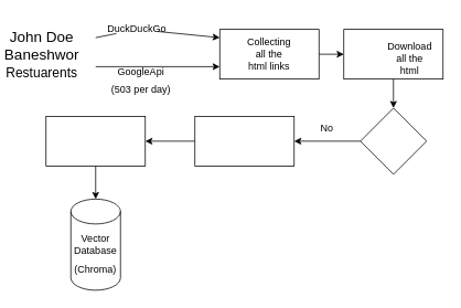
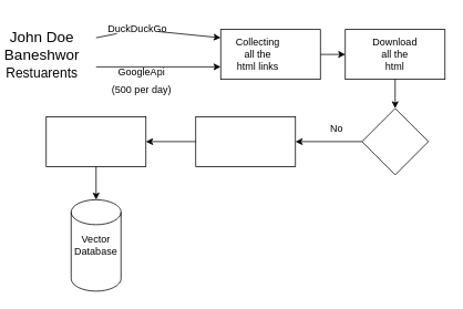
  <mxCell id="0" />
  <mxCell id="1" parent="0" />
  <mxCell id="2" value="&lt;div&gt;&lt;font style=&quot;font-size: 18px;&quot;&gt;John Doe Baneshwor&lt;/font&gt;&lt;/div&gt;&lt;div&gt;&lt;font size=&quot;3&quot;&gt;Restuarents&lt;br&gt;&lt;/font&gt;&lt;/div&gt;" style="text;html=1;strokeColor=none;fillColor=none;align=center;verticalAlign=middle;whiteSpace=wrap;rounded=0;" vertex="1" parent="1"><mxGeometry x="20" y="50" width="60" height="30" as="geometry" /></mxCell>
  <mxCell id="3" value="" style="endArrow=classic;html=1;rounded=0;" edge="1" parent="1"><mxGeometry width="50" height="50" relative="1" as="geometry"><mxPoint x="115" y="80" as="sourcePoint" /><mxPoint x="265" y="80" as="targetPoint" /></mxGeometry></mxCell>
  <mxCell id="4" value="" style="endArrow=classic;html=1;rounded=0;startArrow=none;" edge="1" parent="1" source="5"><mxGeometry width="50" height="50" relative="1" as="geometry"><mxPoint x="135" y="49" as="sourcePoint" /><mxPoint x="265" y="45" as="targetPoint" /></mxGeometry></mxCell>
  <mxCell id="5" value="DuckDuckGo" style="text;html=1;strokeColor=none;fillColor=none;align=center;verticalAlign=middle;whiteSpace=wrap;rounded=0;" vertex="1" parent="1"><mxGeometry x="140" y="20" width="50" height="30" as="geometry" /></mxCell>
  <mxCell id="6" value="" style="endArrow=none;html=1;rounded=0;" edge="1" parent="1" target="5"><mxGeometry width="50" height="50" relative="1" as="geometry"><mxPoint x="115" y="45" as="sourcePoint" /><mxPoint x="225" y="49" as="targetPoint" /></mxGeometry></mxCell>
- <mxCell id="7" value="&lt;div&gt;&lt;font style=&quot;font-size: 12px;&quot;&gt;GoogleApi&lt;/font&gt;&lt;/div&gt;&lt;div&gt;&lt;font style=&quot;font-size: 12px;&quot;&gt;(503 per day)&lt;br&gt;&lt;/font&gt;&lt;/div&gt;" style="text;html=1;strokeColor=none;fillColor=none;align=center;verticalAlign=middle;whiteSpace=wrap;rounded=0;fontSize=18;" vertex="1" parent="1"><mxGeometry x="125" y="80" width="90" height="30" as="geometry" /></mxCell>
+ <mxCell id="7" value="&lt;div&gt;&lt;font style=&quot;font-size: 12px;&quot;&gt;GoogleApi&lt;/font&gt;&lt;/div&gt;&lt;div&gt;&lt;font style=&quot;font-size: 12px;&quot;&gt;(500 per day)&lt;br&gt;&lt;/font&gt;&lt;/div&gt;" style="text;html=1;strokeColor=none;fillColor=none;align=center;verticalAlign=middle;whiteSpace=wrap;rounded=0;fontSize=18;" vertex="1" parent="1"><mxGeometry x="125" y="80" width="90" height="30" as="geometry" /></mxCell>
  <mxCell id="8" value="" style="rounded=0;whiteSpace=wrap;html=1;fontSize=12;" vertex="1" parent="1"><mxGeometry x="265" y="35" width="120" height="60" as="geometry" /></mxCell>
- <mxCell id="9" value="Collecting all the html links" style="text;html=1;strokeColor=none;fillColor=none;align=center;verticalAlign=middle;whiteSpace=wrap;rounded=0;fontSize=12;" vertex="1" parent="1"><mxGeometry x="295" y="50" width="60" height="30" as="geometry" /></mxCell>
+ <mxCell id="9" value="Collecting all the html links" style="text;html=1;strokeColor=none;fillColor=none;align=center;verticalAlign=middle;whiteSpace=wrap;rounded=0;fontSize=12;" vertex="1" parent="1"><mxGeometry x="280" y="50" width="60" height="30" as="geometry" /></mxCell>
  <mxCell id="10" value="" style="endArrow=classic;html=1;rounded=0;fontSize=12;exitX=1;exitY=0.5;exitDx=0;exitDy=0;" edge="1" parent="1" source="8" target="11"><mxGeometry width="50" height="50" relative="1" as="geometry"><mxPoint x="335" y="170" as="sourcePoint" /><mxPoint x="335" y="140" as="targetPoint" /></mxGeometry></mxCell>
  <mxCell id="11" value="" style="rounded=0;whiteSpace=wrap;html=1;fontSize=12;" vertex="1" parent="1"><mxGeometry x="415" y="35" width="120" height="60" as="geometry" /></mxCell>
- <mxCell id="12" value="&lt;div&gt;Download all the html&lt;/div&gt;" style="text;html=1;strokeColor=none;fillColor=none;align=center;verticalAlign=middle;whiteSpace=wrap;rounded=0;fontSize=12;" vertex="1" parent="1"><mxGeometry x="465" y="55" width="60" height="30" as="geometry" /></mxCell>
+ <mxCell id="12" value="&lt;div&gt;Download all the html&lt;/div&gt;" style="text;html=1;strokeColor=none;fillColor=none;align=center;verticalAlign=middle;whiteSpace=wrap;rounded=0;fontSize=12;" vertex="1" parent="1"><mxGeometry x="445" y="50" width="60" height="30" as="geometry" /></mxCell>
  <mxCell id="13" value="" style="endArrow=classic;html=1;rounded=0;fontSize=12;exitX=0.5;exitY=1;exitDx=0;exitDy=0;" edge="1" parent="1" source="11" target="14"><mxGeometry width="50" height="50" relative="1" as="geometry"><mxPoint x="335" y="170" as="sourcePoint" /><mxPoint x="475" y="150" as="targetPoint" /></mxGeometry></mxCell>
  <mxCell id="14" value="" style="rhombus;whiteSpace=wrap;html=1;fontSize=12;" vertex="1" parent="1"><mxGeometry x="435" y="130" width="80" height="80" as="geometry" /></mxCell>
  <mxCell id="15" value="" style="endArrow=classic;html=1;rounded=0;fontSize=12;exitX=0;exitY=0.5;exitDx=0;exitDy=0;" edge="1" parent="1" source="14"><mxGeometry width="50" height="50" relative="1" as="geometry"><mxPoint x="335" y="170" as="sourcePoint" /><mxPoint x="355" y="170" as="targetPoint" /></mxGeometry></mxCell>
- <mxCell id="16" value="No" style="text;html=1;strokeColor=none;fillColor=none;align=center;verticalAlign=middle;whiteSpace=wrap;rounded=0;fontSize=12;" vertex="1" parent="1"><mxGeometry x="365" y="140" width="60" height="30" as="geometry" /></mxCell>
+ <mxCell id="16" value="No" style="text;html=1;strokeColor=none;fillColor=none;align=center;verticalAlign=middle;whiteSpace=wrap;rounded=0;fontSize=12;" vertex="1" parent="1"><mxGeometry x="375" y="140" width="60" height="30" as="geometry" /></mxCell>
  <mxCell id="17" value="" style="rounded=0;whiteSpace=wrap;html=1;fontSize=12;" vertex="1" parent="1"><mxGeometry x="235" y="140" width="120" height="60" as="geometry" /></mxCell>
  <mxCell id="18" value="" style="endArrow=classic;html=1;rounded=0;fontSize=12;" edge="1" parent="1" target="19"><mxGeometry width="50" height="50" relative="1" as="geometry"><mxPoint x="235" y="170" as="sourcePoint" /><mxPoint x="175" y="170" as="targetPoint" /></mxGeometry></mxCell>
  <mxCell id="19" value="" style="rounded=0;whiteSpace=wrap;html=1;fontSize=12;" vertex="1" parent="1"><mxGeometry x="55" y="140" width="120" height="60" as="geometry" /></mxCell>
  <mxCell id="20" value="" style="endArrow=classic;html=1;rounded=0;fontSize=12;exitX=0.5;exitY=1;exitDx=0;exitDy=0;" edge="1" parent="1" source="19" target="21"><mxGeometry width="50" height="50" relative="1" as="geometry"><mxPoint x="335" y="170" as="sourcePoint" /><mxPoint x="115" y="250" as="targetPoint" /></mxGeometry></mxCell>
  <mxCell id="21" value="" style="shape=cylinder3;whiteSpace=wrap;html=1;boundedLbl=1;backgroundOutline=1;size=15;fontSize=12;" vertex="1" parent="1"><mxGeometry x="85" y="240" width="60" height="110" as="geometry" /></mxCell>
  <mxCell id="22" value="Vector Database" style="text;html=1;strokeColor=none;fillColor=none;align=center;verticalAlign=middle;whiteSpace=wrap;rounded=0;fontSize=12;" vertex="1" parent="1"><mxGeometry x="85" y="280" width="60" height="30" as="geometry" /></mxCell>
- <mxCell id="23" value="&lt;div&gt;(Chroma)&lt;/div&gt;" style="text;html=1;strokeColor=none;fillColor=none;align=center;verticalAlign=middle;whiteSpace=wrap;rounded=0;fontSize=12;" vertex="1" parent="1"><mxGeometry x="85" y="310" width="60" height="30" as="geometry" /></mxCell>
